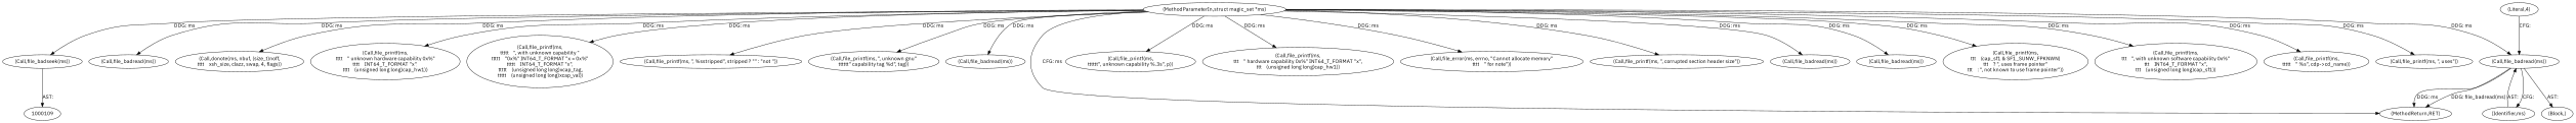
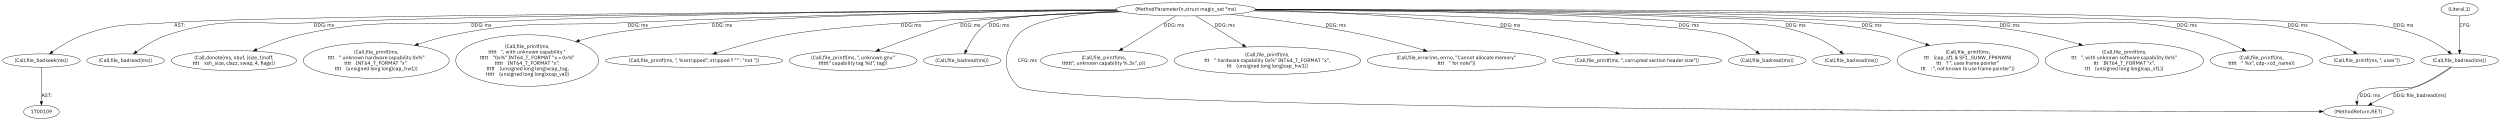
  digraph {
    fontname="IBM Plex Sans"
    node [fontname="IBM Plex Sans"]
    edge [fontname="IBM Plex Sans"]
    n1 [label="(Call,file_badread(ms))"]
-   n2 [label="(Block,)"]
    n3 [label="(MethodReturn,RET)"]
-   n4 [label="(Identifier,ms)"]
    n5 [label="(MethodParameterIn,struct magic_set *ms)"]
    n6 [label="(Call,file_badread(ms))"]
    n7 [label="(Call,donote(ms, nbuf, (size_t)noff,\n\t\t\t\t    xsh_size, clazz, swap, 4, flags))"]
    n8 [label="(Call,file_printf(ms,\n\t\t\t\t    \" unknown hardware capability 0x%\"\n\t\t\t\t    INT64_T_FORMAT \"x\",\n\t\t\t\t    (unsigned long long)cap_hw1))"]
    n9 [label="(Call,file_printf(ms,\n\t\t\t\t\t    \", with unknown capability \"\n\t\t\t\t\t    \"0x%\" INT64_T_FORMAT \"x = 0x%\"\n\t\t\t\t\t    INT64_T_FORMAT \"x\",\n \t\t\t\t\t    (unsigned long long)xcap_tag,\n \t\t\t\t\t    (unsigned long long)xcap_val))"]
    n10 [label="(Call,file_printf(ms, \", %sstripped\", stripped ? \"\" : \"not \"))"]
    n11 [label="(Call,file_printf(ms, \", unknown gnu\"\n\t\t\t\t\t\t\" capability tag %d\", tag))"]
    n12 [label="(Call,file_badread(ms))"]
    n13 [label="(Call,file_badseek(ms))"]
    n14 [label="(Call,file_printf(ms,\n\t\t\t\t\t\t\", unknown capability %.3s\", p))"]
    n15 [label="(Call,file_printf(ms,\n\t\t\t    \" hardware capability 0x%\" INT64_T_FORMAT \"x\",\n\t\t\t    (unsigned long long)cap_hw1))"]
    n16 [label="(Call,file_error(ms, errno, \"Cannot allocate memory\"\n\t\t\t\t    \" for note\"))"]
    n17 [label="(Call,file_printf(ms, \", corrupted section header size\"))"]
    n18 [label="(Call,file_badread(ms))"]
    n19 [label="(Call,file_badread(ms))"]
    n20 [label="(Call,file_printf(ms,\n\t\t\t    (cap_sf1 & SF1_SUNW_FPKNWN)\n\t\t\t    ? \", uses frame pointer\"\n\t\t\t    : \", not known to use frame pointer\"))"]
    n21 [label="(Call,file_printf(ms,\n\t\t\t    \", with unknown software capability 0x%\"\n\t\t\t    INT64_T_FORMAT \"x\",\n\t\t\t    (unsigned long long)cap_sf1))"]
    n22 [label="(Call,file_printf(ms,\n\t\t\t\t\t    \" %s\", cdp->cd_name))"]
    n23 [label="(Call,file_printf(ms, \", uses\"))"]
-   1000109
-   n25 [label="(Literal,4)"]
-   n1 -> n2 [label="AST: "]
+   1000109 [label=1700109]
+   n25 [label="(Literal,1)"]
    n1 -> n3 [label="DDG: file_badread(ms)"]
    n1 -> n3 [label="DDG: ms"]
-   n1 -> n4 [label="CFG: "]
-   n4 -> n1 [label="AST: "]
    n5 -> n1 [label="DDG: ms"]
    n5 -> n3 [label="CFG: ms"]
    n5 -> n6 [label="DDG: ms"]
    n5 -> n7 [label="DDG: ms"]
    n5 -> n8 [label="DDG: ms"]
    n5 -> n9 [label="DDG: ms"]
    n5 -> n10 [label="DDG: ms"]
    n5 -> n11 [label="DDG: ms"]
    n5 -> n12 [label="DDG: ms"]
-   n5 -> n13 [label="DDG: ms"]
+   n5 -> n13 [label="AST: "]
    n5 -> n14 [label="DDG: ms"]
    n5 -> n15 [label="DDG: ms"]
    n5 -> n16 [label="DDG: ms"]
    n5 -> n17 [label="DDG: ms"]
    n5 -> n18 [label="DDG: ms"]
    n5 -> n19 [label="DDG: ms"]
    n5 -> n20 [label="DDG: ms"]
    n5 -> n21 [label="DDG: ms"]
    n5 -> n22 [label="DDG: ms"]
    n5 -> n23 [label="DDG: ms"]
    n13 -> 1000109 [label="AST: "]
    n25 -> n1 [label="CFG: "]
  }
